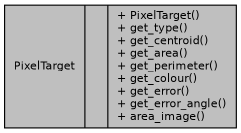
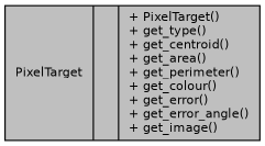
  digraph {
    rankdir=LR
-   n1 [color=black fillcolor=grey75 fontcolor=black fontname=Helvetica fontsize=10 height=0.2 label="{PixelTarget\n||+ PixelTarget()\l+ get_type()\l+ get_centroid()\l+ get_area()\l+ get_perimeter()\l+ get_colour()\l+ get_error()\l+ get_error_angle()\l+ area_image()\l}" shape=record style=filled width=0.4]
+   n1 [color=black fillcolor=grey75 fontcolor=black fontname=Helvetica fontsize=10 height=0.2 label="{PixelTarget\n||+ PixelTarget()\l+ get_type()\l+ get_centroid()\l+ get_area()\l+ get_perimeter()\l+ get_colour()\l+ get_error()\l+ get_error_angle()\l+ get_image()\l}" shape=record style=filled width=0.4]
  }
